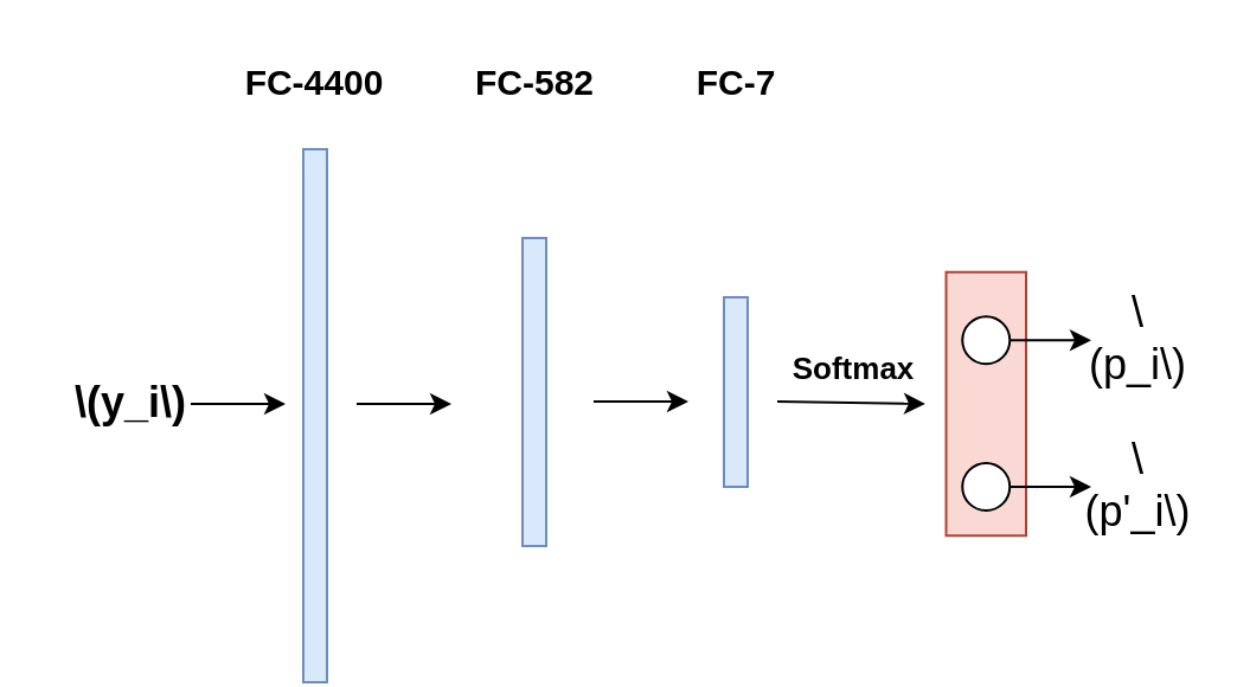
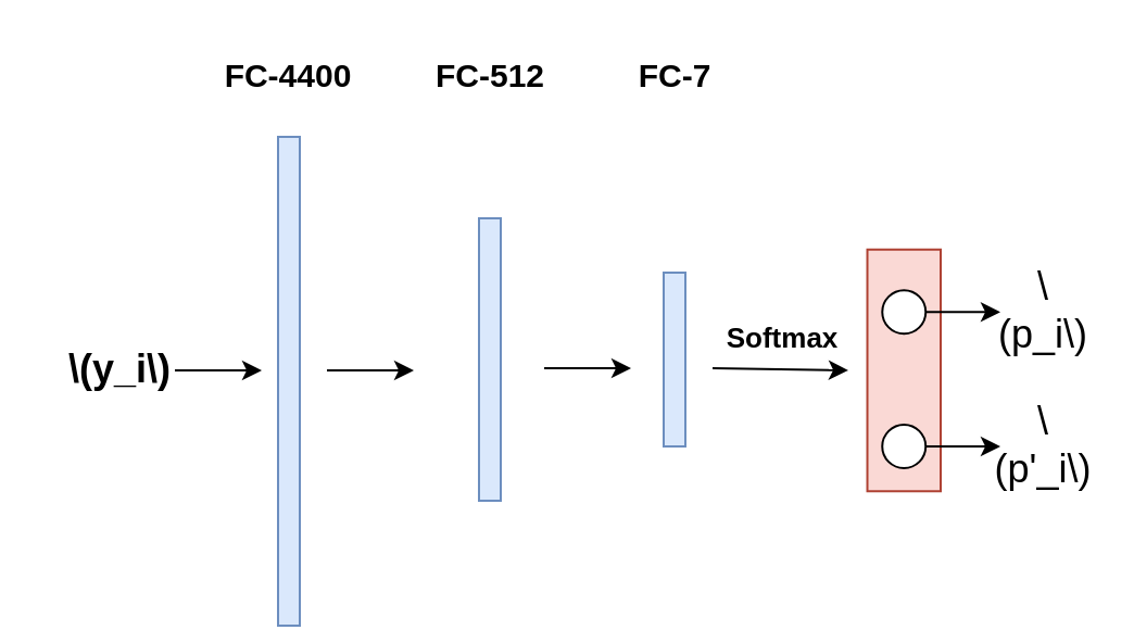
  <mxCell id="0" />
  <mxCell id="1" parent="0" />
  <mxCell id="2" value="" style="rounded=0;whiteSpace=wrap;html=1;rotation=-90;fillColor=#dae8fc;strokeColor=#6c8ebf;" vertex="1" parent="1"><mxGeometry x="20" y="170" width="225" height="10" as="geometry" /></mxCell>
  <mxCell id="3" value="" style="rounded=0;whiteSpace=wrap;html=1;rotation=-90;fillColor=#dae8fc;strokeColor=#6c8ebf;" vertex="1" parent="1"><mxGeometry x="160" y="160" width="130" height="10" as="geometry" /></mxCell>
  <mxCell id="4" value="" style="rounded=0;whiteSpace=wrap;html=1;rotation=-90;fillColor=#dae8fc;strokeColor=#6c8ebf;" vertex="1" parent="1"><mxGeometry x="270" y="160" width="80" height="10" as="geometry" /></mxCell>
  <mxCell id="5" value="" style="endArrow=classic;html=1;" edge="1" parent="1"><mxGeometry width="50" height="50" relative="1" as="geometry"><mxPoint x="150" y="170" as="sourcePoint" /><mxPoint x="190" y="170" as="targetPoint" /></mxGeometry></mxCell>
  <mxCell id="6" value="" style="endArrow=classic;html=1;" edge="1" parent="1"><mxGeometry width="50" height="50" relative="1" as="geometry"><mxPoint x="250" y="169" as="sourcePoint" /><mxPoint x="290" y="169" as="targetPoint" /></mxGeometry></mxCell>
  <mxCell id="7" value="FC-4400" style="text;html=1;strokeColor=none;fillColor=none;align=center;verticalAlign=middle;whiteSpace=wrap;rounded=0;fontStyle=1;fontSize=15;" vertex="1" parent="1"><mxGeometry x="75" y="20" width="115" height="27.5" as="geometry" /></mxCell>
- <mxCell id="8" value="FC-582" style="text;html=1;strokeColor=none;fillColor=none;align=center;verticalAlign=middle;whiteSpace=wrap;rounded=0;fontStyle=1;fontSize=15;" vertex="1" parent="1"><mxGeometry x="167.5" y="20" width="115" height="27.5" as="geometry" /></mxCell>
+ <mxCell id="8" value="FC-512" style="text;html=1;strokeColor=none;fillColor=none;align=center;verticalAlign=middle;whiteSpace=wrap;rounded=0;fontStyle=1;fontSize=15;" vertex="1" parent="1"><mxGeometry x="167.5" y="20" width="115" height="27.5" as="geometry" /></mxCell>
  <mxCell id="9" value="FC-7" style="text;html=1;strokeColor=none;fillColor=none;align=center;verticalAlign=middle;whiteSpace=wrap;rounded=0;fontStyle=1;fontSize=15;" vertex="1" parent="1"><mxGeometry x="252.5" y="20" width="115" height="27.5" as="geometry" /></mxCell>
  <mxCell id="10" value="" style="endArrow=classic;html=1;fontSize=15;" edge="1" parent="1"><mxGeometry width="50" height="50" relative="1" as="geometry"><mxPoint x="327.5" y="169" as="sourcePoint" /><mxPoint x="390" y="170" as="targetPoint" /></mxGeometry></mxCell>
  <mxCell id="11" value="\(p_i\)" style="text;html=1;strokeColor=none;fillColor=none;align=center;verticalAlign=middle;whiteSpace=wrap;rounded=0;fontSize=18;" vertex="1" parent="1"><mxGeometry x="460" y="133.13" width="40" height="20" as="geometry" /></mxCell>
  <mxCell id="12" value="\(p'_i\)" style="text;html=1;strokeColor=none;fillColor=none;align=center;verticalAlign=middle;whiteSpace=wrap;rounded=0;fontSize=18;" vertex="1" parent="1"><mxGeometry x="460" y="195" width="40" height="20" as="geometry" /></mxCell>
  <mxCell id="13" value="&lt;b style=&quot;font-size: 18px;&quot;&gt;\(y_i\)&lt;/b&gt;" style="text;html=1;strokeColor=none;fillColor=none;align=center;verticalAlign=middle;whiteSpace=wrap;rounded=0;fontSize=18;" vertex="1" parent="1"><mxGeometry x="30" y="157.5" width="50" height="25" as="geometry" /></mxCell>
  <mxCell id="14" value="" style="endArrow=classic;html=1;fontSize=18;exitX=1;exitY=0.5;exitDx=0;exitDy=0;" edge="1" parent="1" source="13"><mxGeometry width="50" height="50" relative="1" as="geometry"><mxPoint x="70" y="200" as="sourcePoint" /><mxPoint x="120" y="170" as="targetPoint" /></mxGeometry></mxCell>
  <mxCell id="15" value="" style="rounded=0;whiteSpace=wrap;html=1;fontSize=24;rotation=-90;fillColor=#fad9d5;strokeColor=#ae4132;" vertex="1" parent="1"><mxGeometry x="360" y="153.13" width="111.25" height="33.75" as="geometry" /></mxCell>
  <mxCell id="16" value="Softmax" style="text;html=1;strokeColor=none;fillColor=none;align=center;verticalAlign=middle;whiteSpace=wrap;rounded=0;fontSize=13;fontStyle=1" vertex="1" parent="1"><mxGeometry x="340" y="145" width="40" height="20" as="geometry" /></mxCell>
  <mxCell id="17" style="edgeStyle=orthogonalEdgeStyle;rounded=0;orthogonalLoop=1;jettySize=auto;html=1;exitX=1;exitY=0.5;exitDx=0;exitDy=0;entryX=0;entryY=0.5;entryDx=0;entryDy=0;fontSize=13;" edge="1" parent="1" source="18" target="11"><mxGeometry relative="1" as="geometry" /></mxCell>
  <mxCell id="18" value="" style="ellipse;whiteSpace=wrap;html=1;aspect=fixed;fontSize=13;" vertex="1" parent="1"><mxGeometry x="405.63" y="133.13" width="20" height="20" as="geometry" /></mxCell>
  <mxCell id="19" style="edgeStyle=orthogonalEdgeStyle;rounded=0;orthogonalLoop=1;jettySize=auto;html=1;exitX=1;exitY=0.5;exitDx=0;exitDy=0;entryX=0;entryY=0.5;entryDx=0;entryDy=0;fontSize=13;" edge="1" parent="1" source="20" target="12"><mxGeometry relative="1" as="geometry" /></mxCell>
  <mxCell id="20" value="" style="ellipse;whiteSpace=wrap;html=1;aspect=fixed;fontSize=13;" vertex="1" parent="1"><mxGeometry x="405.62" y="195" width="20" height="20" as="geometry" /></mxCell>
